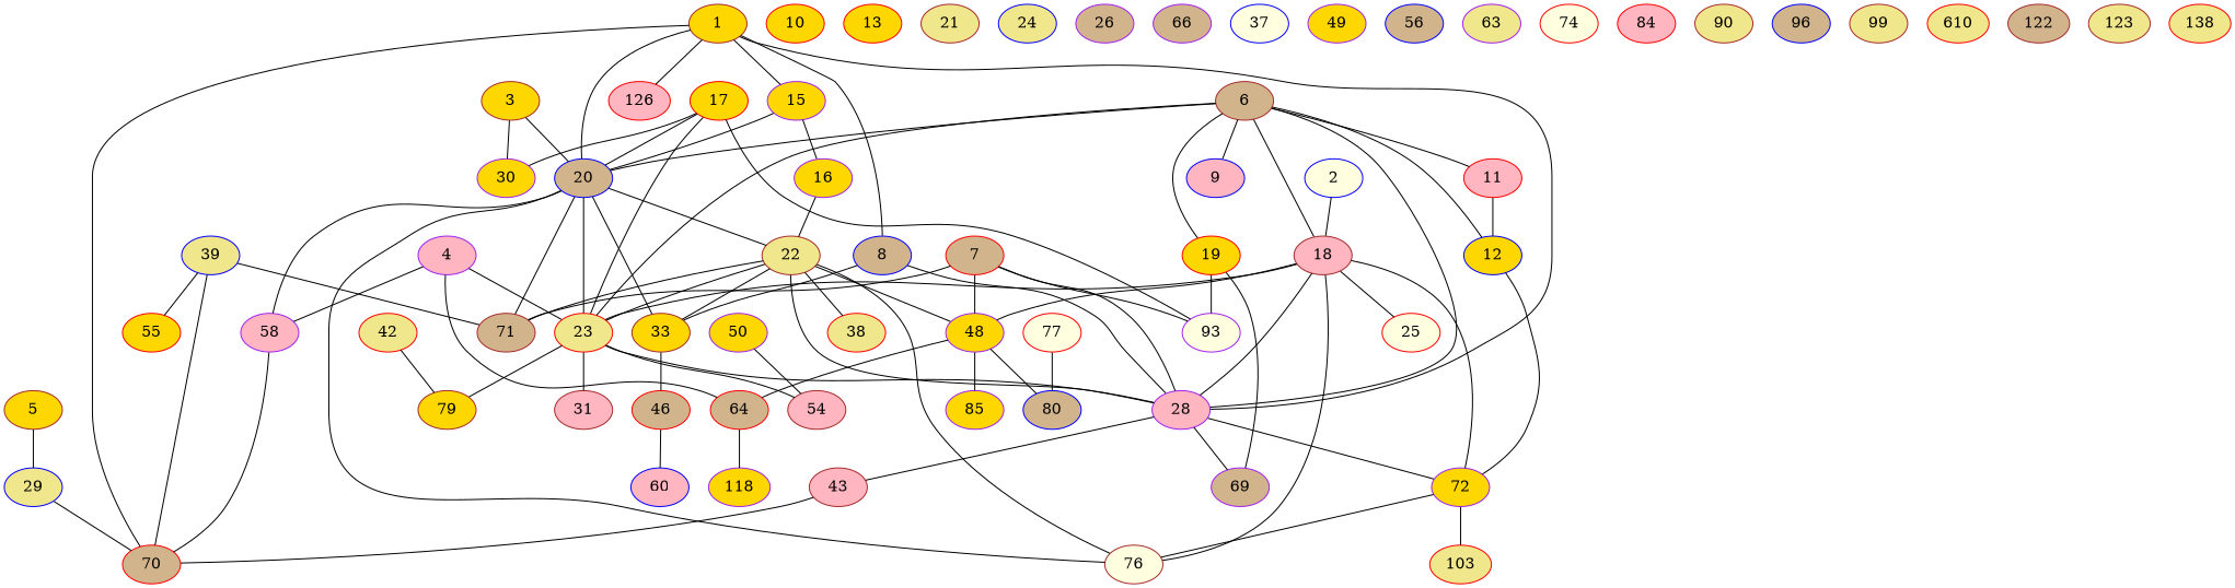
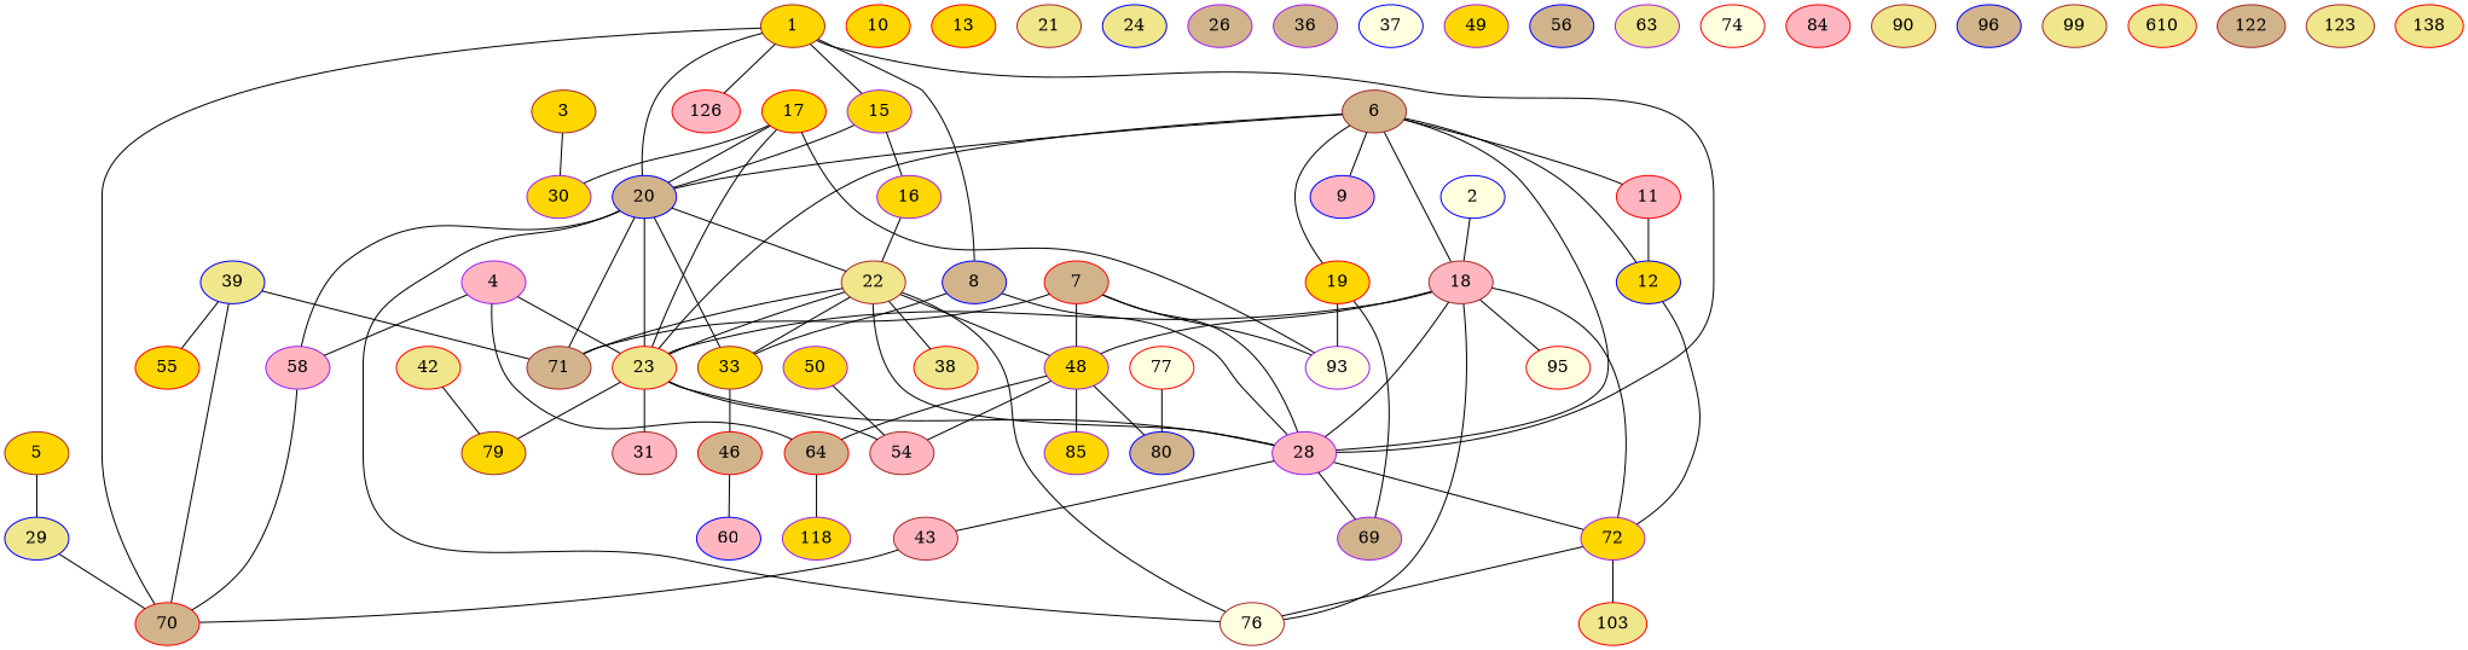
  graph {
    node [color=red fillcolor=gold style=filled]
    1 [color=brown super="+40"]
    8 [color=blue fillcolor=tan super="+52+114"]
    15 [color=purple super="+88"]
    20 [color=blue fillcolor=tan super="+83"]
    28 [color=purple fillcolor=lightpink super="+35+111+32"]
    70 [fillcolor=tan super="+117+128"]
    126 [fillcolor=lightpink]
    33 [color=brown super="+87"]
    16 [color=purple super="+60"]
    23 [fillcolor=khaki super="+53"]
    58 [color=purple fillcolor=lightpink]
    71 [color=brown fillcolor=tan super="+124"]
    22 [color=brown fillcolor=khaki super="+45"]
    76 [color=brown fillcolor=lightyellow]
    72 [color=purple super="+132+75"]
    69 [color=purple fillcolor=tan super="+105"]
    43 [color=brown fillcolor=lightpink]
    18 [color=brown fillcolor=lightpink super="+89+119+68"]
    48 [color=purple super="+100"]
-   25 [fillcolor=lightyellow]
+   25 [fillcolor=lightyellow label=95]
    2 [color=blue fillcolor=lightyellow]
    3 [color=brown]
    30 [color=purple]
    4 [color=purple fillcolor=lightpink super="+135+14+81"]
    64 [fillcolor=tan]
    31 [color=brown fillcolor=lightpink]
    54 [color=brown fillcolor=lightpink super="+67+120"]
    79 [color=brown]
    118 [color=purple super="+125"]
    29 [color=blue fillcolor=khaki super="+101"]
    5 [color=brown]
    6 [color=brown fillcolor=tan super="+44+47"]
    9 [color=blue fillcolor=lightpink super="+92+73"]
    11 [fillcolor=lightpink]
    12 [color=blue super="+41"]
    19 [super="+34"]
    93 [color=purple fillcolor=lightyellow super="+102"]
    7 [fillcolor=tan super="+27"]
    80 [color=blue fillcolor=tan]
    85 [color=purple]
    46 [fillcolor=tan]
    10
    103 [fillcolor=khaki super="+134"]
    13
    38 [fillcolor=khaki]
    17 [super="+62"]
    21 [color=brown fillcolor=khaki]
    24 [color=blue fillcolor=khaki super="+129+104"]
    26 [color=purple fillcolor=tan]
    n50 [color=blue fillcolor=lightpink label=60 super="+91"]
-   36 [color=purple fillcolor=tan label=66]
+   36 [color=purple fillcolor=tan]
    37 [color=blue fillcolor=lightyellow]
    39 [color=blue fillcolor=khaki super="+97"]
    55
    42 [fillcolor=khaki super="+59"]
    49 [color=purple]
    50 [color=purple]
    56 [color=blue fillcolor=tan super="+115"]
    63 [color=purple fillcolor=khaki]
    74 [fillcolor=lightyellow]
    77 [fillcolor=lightyellow super="+90+109"]
    84 [fillcolor=lightpink]
    n63 [color=brown fillcolor=khaki label=90]
    96 [color=blue fillcolor=tan]
    99 [color=brown fillcolor=khaki]
    n66 [fillcolor=khaki label=610]
    122 [color=brown fillcolor=tan]
    123 [color=brown fillcolor=khaki]
    138 [fillcolor=khaki]
    1 -- 8
    1 -- 15
    1 -- 20
    1 -- 28 [weight=2]
    1 -- 70 [weight=2]
    1 -- 126
    8 -- 28
    8 -- 33
    15 -- 20
    15 -- 16
    20 -- 33
    20 -- 23 [weight=2]
    20 -- 58
    20 -- 71
    20 -- 22 [weight=2]
    20 -- 76
    28 -- 72
    28 -- 69
    28 -- 43
    33 -- 46
    16 -- 22
    23 -- 28
    23 -- 31
    23 -- 54
    23 -- 79
    58 -- 70
    22 -- 28
    22 -- 33
    22 -- 23
    22 -- 71
    22 -- 76
    22 -- 48
    22 -- 38
    72 -- 76
    72 -- 103
    43 -- 70
    18 -- 28
    18 -- 23
    18 -- 76
    18 -- 72
    18 -- 48
    18 -- 25
    48 -- 64
+   48 -- 54
    48 -- 80
    48 -- 85
    2 -- 18
-   3 -- 20
    3 -- 30
    4 -- 23
    4 -- 58
    4 -- 64
    64 -- 118
    29 -- 70
    5 -- 29
    6 -- 20
    6 -- 28
    6 -- 23
    6 -- 18
    6 -- 9
    6 -- 11
    6 -- 12
    6 -- 19
    11 -- 12
    12 -- 72
    19 -- 69
    19 -- 93
    7 -- 28 [weight=2]
    7 -- 71
    7 -- 48
    7 -- 93 [weight=2]
    46 -- n50
    17 -- 20
    17 -- 23
    17 -- 30
    17 -- 93
    39 -- 70
    39 -- 71
    39 -- 55
    42 -- 79
    50 -- 54
    77 -- 80
  }
